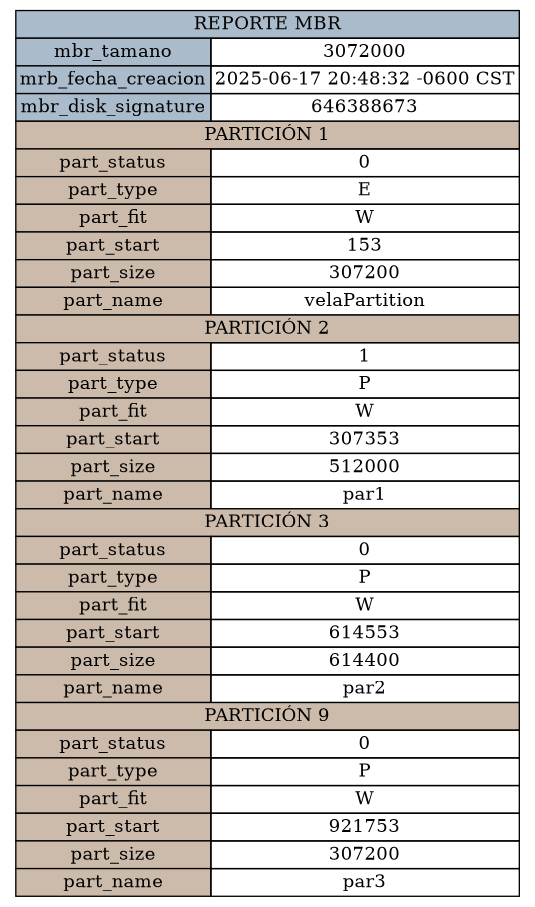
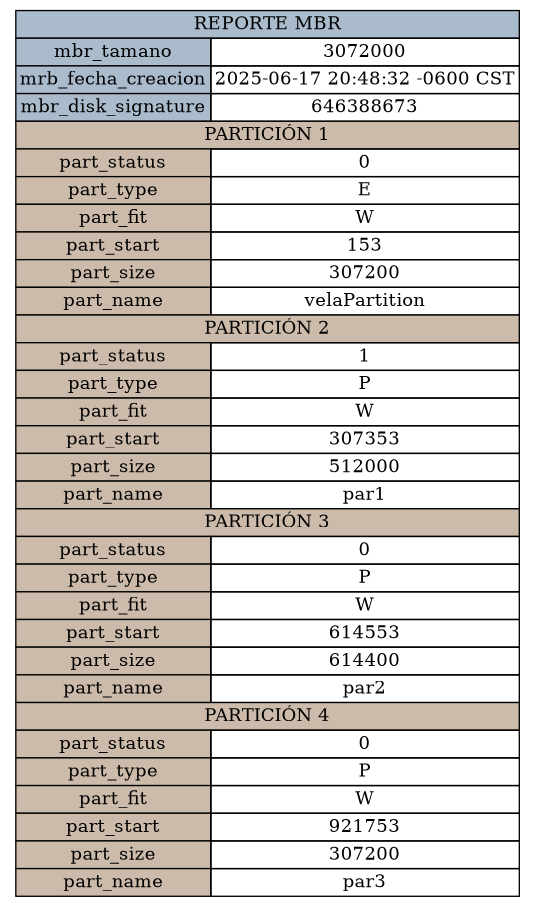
  digraph {
    rankdir=LR
-   n1 [label=<             <table border="0" cellborder="1" cellspacing="0">                 <tr><td colspan="2" BGCOLOR="#aabbcc"> REPORTE MBR </td></tr>                 <tr><td BGCOLOR="#aabbcc">mbr_tamano</td><td>3072000</td></tr>                 <tr><td BGCOLOR="#aabbcc">mrb_fecha_creacion</td><td>2025-06-17 20:48:32 -0600 CST</td></tr>                 <tr><td BGCOLOR="#aabbcc">mbr_disk_signature</td><td>646388673</td></tr>              				<tr><td colspan="2" BGCOLOR="#ccbbaa"> PARTICIÓN 1 </td></tr> 				<tr><td BGCOLOR="#ccbbaa">part_status</td><td>0</td></tr> 				<tr><td BGCOLOR="#ccbbaa">part_type</td><td>E</td></tr> 				<tr><td BGCOLOR="#ccbbaa">part_fit</td><td>W</td></tr> 				<tr><td BGCOLOR="#ccbbaa">part_start</td><td>153</td></tr> 				<tr><td BGCOLOR="#ccbbaa">part_size</td><td>307200</td></tr> 				<tr><td BGCOLOR="#ccbbaa">part_name</td><td>velaPartition</td></tr> 			 				<tr><td colspan="2" BGCOLOR="#ccbbaa"> PARTICIÓN 2 </td></tr> 				<tr><td BGCOLOR="#ccbbaa">part_status</td><td>1</td></tr> 				<tr><td BGCOLOR="#ccbbaa">part_type</td><td>P</td></tr> 				<tr><td BGCOLOR="#ccbbaa">part_fit</td><td>W</td></tr> 				<tr><td BGCOLOR="#ccbbaa">part_start</td><td>307353</td></tr> 				<tr><td BGCOLOR="#ccbbaa">part_size</td><td>512000</td></tr> 				<tr><td BGCOLOR="#ccbbaa">part_name</td><td>par1</td></tr> 			 				<tr><td colspan="2" BGCOLOR="#ccbbaa"> PARTICIÓN 3 </td></tr> 				<tr><td BGCOLOR="#ccbbaa">part_status</td><td>0</td></tr> 				<tr><td BGCOLOR="#ccbbaa">part_type</td><td>P</td></tr> 				<tr><td BGCOLOR="#ccbbaa">part_fit</td><td>W</td></tr> 				<tr><td BGCOLOR="#ccbbaa">part_start</td><td>614553</td></tr> 				<tr><td BGCOLOR="#ccbbaa">part_size</td><td>614400</td></tr> 				<tr><td BGCOLOR="#ccbbaa">part_name</td><td>par2</td></tr> 			 				<tr><td colspan="2" BGCOLOR="#ccbbaa"> PARTICIÓN 9 </td></tr> 				<tr><td BGCOLOR="#ccbbaa">part_status</td><td>0</td></tr> 				<tr><td BGCOLOR="#ccbbaa">part_type</td><td>P</td></tr> 				<tr><td BGCOLOR="#ccbbaa">part_fit</td><td>W</td></tr> 				<tr><td BGCOLOR="#ccbbaa">part_start</td><td>921753</td></tr> 				<tr><td BGCOLOR="#ccbbaa">part_size</td><td>307200</td></tr> 				<tr><td BGCOLOR="#ccbbaa">part_name</td><td>par3</td></tr> 			</table>> shape=plaintext]
+   n1 [label=<             <table border="0" cellborder="1" cellspacing="0">                 <tr><td colspan="2" BGCOLOR="#aabbcc"> REPORTE MBR </td></tr>                 <tr><td BGCOLOR="#aabbcc">mbr_tamano</td><td>3072000</td></tr>                 <tr><td BGCOLOR="#aabbcc">mrb_fecha_creacion</td><td>2025-06-17 20:48:32 -0600 CST</td></tr>                 <tr><td BGCOLOR="#aabbcc">mbr_disk_signature</td><td>646388673</td></tr>              				<tr><td colspan="2" BGCOLOR="#ccbbaa"> PARTICIÓN 1 </td></tr> 				<tr><td BGCOLOR="#ccbbaa">part_status</td><td>0</td></tr> 				<tr><td BGCOLOR="#ccbbaa">part_type</td><td>E</td></tr> 				<tr><td BGCOLOR="#ccbbaa">part_fit</td><td>W</td></tr> 				<tr><td BGCOLOR="#ccbbaa">part_start</td><td>153</td></tr> 				<tr><td BGCOLOR="#ccbbaa">part_size</td><td>307200</td></tr> 				<tr><td BGCOLOR="#ccbbaa">part_name</td><td>velaPartition</td></tr> 			 				<tr><td colspan="2" BGCOLOR="#ccbbaa"> PARTICIÓN 2 </td></tr> 				<tr><td BGCOLOR="#ccbbaa">part_status</td><td>1</td></tr> 				<tr><td BGCOLOR="#ccbbaa">part_type</td><td>P</td></tr> 				<tr><td BGCOLOR="#ccbbaa">part_fit</td><td>W</td></tr> 				<tr><td BGCOLOR="#ccbbaa">part_start</td><td>307353</td></tr> 				<tr><td BGCOLOR="#ccbbaa">part_size</td><td>512000</td></tr> 				<tr><td BGCOLOR="#ccbbaa">part_name</td><td>par1</td></tr> 			 				<tr><td colspan="2" BGCOLOR="#ccbbaa"> PARTICIÓN 3 </td></tr> 				<tr><td BGCOLOR="#ccbbaa">part_status</td><td>0</td></tr> 				<tr><td BGCOLOR="#ccbbaa">part_type</td><td>P</td></tr> 				<tr><td BGCOLOR="#ccbbaa">part_fit</td><td>W</td></tr> 				<tr><td BGCOLOR="#ccbbaa">part_start</td><td>614553</td></tr> 				<tr><td BGCOLOR="#ccbbaa">part_size</td><td>614400</td></tr> 				<tr><td BGCOLOR="#ccbbaa">part_name</td><td>par2</td></tr> 			 				<tr><td colspan="2" BGCOLOR="#ccbbaa"> PARTICIÓN 4 </td></tr> 				<tr><td BGCOLOR="#ccbbaa">part_status</td><td>0</td></tr> 				<tr><td BGCOLOR="#ccbbaa">part_type</td><td>P</td></tr> 				<tr><td BGCOLOR="#ccbbaa">part_fit</td><td>W</td></tr> 				<tr><td BGCOLOR="#ccbbaa">part_start</td><td>921753</td></tr> 				<tr><td BGCOLOR="#ccbbaa">part_size</td><td>307200</td></tr> 				<tr><td BGCOLOR="#ccbbaa">part_name</td><td>par3</td></tr> 			</table>> shape=plaintext]
  }
